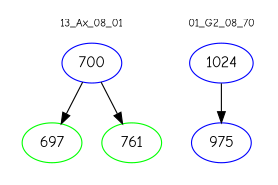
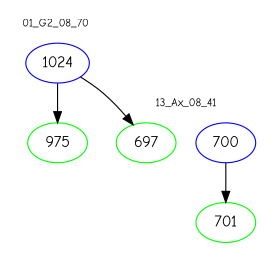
  digraph {
    fontname="Comic Neue"
    node [color=green fontname="Comic Neue"]
    edge [color=black fontname="Comic Neue"]
    n1 [color=blue label=700]
    n2 [label=697]
-   n3 [label=761]
+   n3 [label=701]
    n4 [color=blue label=1024]
-   n5 [color=blue label=975]
+   n5 [label=975]
    subgraph cluster_1 {
      color=white
      fontsize=10
-     label="13_Ax_08_01"
+     label="13_Ax_08_41"
      n1
      n2
      n3
    }
    subgraph cluster_2 {
      color=white
      fontsize=10
      label="01_G2_08_70"
      n4
      n5
    }
-   n1 -> n2
+   n4 -> n2
    n1 -> n3
    n4 -> n5
  }
